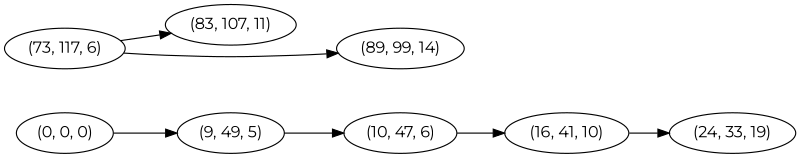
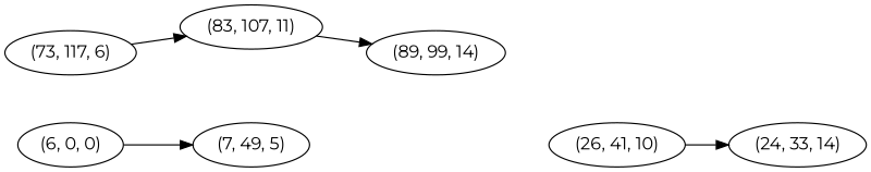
  digraph {
    fontname=Montserrat
    rankdir=LR
    node [fontname=Montserrat]
    edge [fontname=Montserrat]
-   "(0, 0, 0)"
-   "(9, 49, 5)"
-   "(10, 47, 6)"
-   "(16, 41, 10)"
-   "(24, 33, 14)" [label="(24, 33, 19)"]
+   "(0, 0, 0)" [label="(6, 0, 0)"]
+   "(9, 49, 5)" [label="(7, 49, 5)"]
+   "(16, 41, 10)" [label="(26, 41, 10)"]
+   "(24, 33, 14)"
    "(73, 117, 6)"
    "(83, 107, 11)"
    "(89, 99, 14)"
    "(0, 0, 0)" -> "(9, 49, 5)"
-   "(9, 49, 5)" -> "(10, 47, 6)"
-   "(10, 47, 6)" -> "(16, 41, 10)"
    "(16, 41, 10)" -> "(24, 33, 14)"
    "(73, 117, 6)" -> "(83, 107, 11)"
-   "(73, 117, 6)" -> "(89, 99, 14)"
+   "(83, 107, 11)" -> "(89, 99, 14)"
  }
